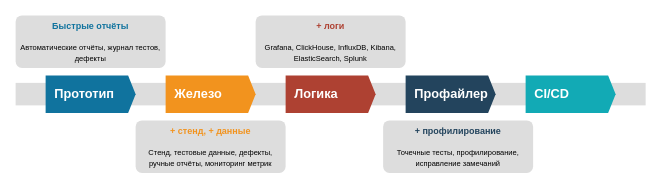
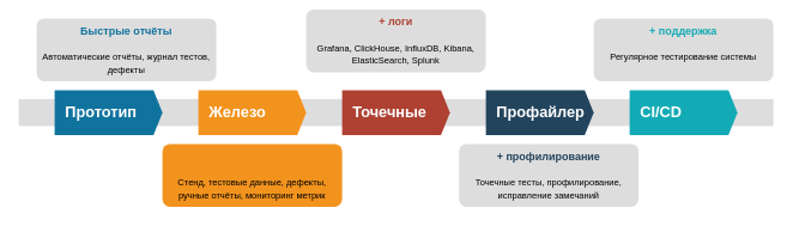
  <mxCell id="0" />
  <mxCell id="1" parent="0" />
  <mxCell id="2" value="" style="fillColor=#dddddd;rounded=0;strokeColor=none;" vertex="1" parent="1"><mxGeometry x="20" y="110" width="840" height="30" as="geometry" /></mxCell>
  <mxCell id="3" value="Прототип" style="shape=mxgraph.infographic.ribbonSimple;notch1=0;notch2=10;notch=0;html=1;fillColor=#10739E;strokeColor=none;shadow=0;fontSize=17;fontColor=#FFFFFF;align=left;spacingLeft=10;fontStyle=1;" vertex="1" parent="1"><mxGeometry x="60" y="100" width="120" height="50" as="geometry" /></mxCell>
  <mxCell id="4" value="Железо" style="shape=mxgraph.infographic.ribbonSimple;notch1=0;notch2=10;notch=0;html=1;fillColor=#F2931E;strokeColor=none;shadow=0;fontSize=17;fontColor=#FFFFFF;align=left;spacingLeft=10;fontStyle=1;" vertex="1" parent="1"><mxGeometry x="220" y="100" width="120" height="50" as="geometry" /></mxCell>
- <mxCell id="5" value="Логика" style="shape=mxgraph.infographic.ribbonSimple;notch1=0;notch2=10;notch=0;html=1;fillColor=#AE4132;strokeColor=none;shadow=0;fontSize=17;fontColor=#FFFFFF;align=left;spacingLeft=10;fontStyle=1;" vertex="1" parent="1"><mxGeometry x="380" y="100" width="120" height="50" as="geometry" /></mxCell>
+ <mxCell id="5" value="Точечные" style="shape=mxgraph.infographic.ribbonSimple;notch1=0;notch2=10;notch=0;html=1;fillColor=#AE4132;strokeColor=none;shadow=0;fontSize=17;fontColor=#FFFFFF;align=left;spacingLeft=10;fontStyle=1;" vertex="1" parent="1"><mxGeometry x="380" y="100" width="120" height="50" as="geometry" /></mxCell>
  <mxCell id="6" value="Профайлер" style="shape=mxgraph.infographic.ribbonSimple;notch1=0;notch2=10;notch=0;html=1;fillColor=#23445D;strokeColor=none;shadow=0;fontSize=17;fontColor=#FFFFFF;align=left;spacingLeft=10;fontStyle=1;" vertex="1" parent="1"><mxGeometry x="540" y="100" width="120" height="50" as="geometry" /></mxCell>
  <mxCell id="7" value="CI/CD" style="shape=mxgraph.infographic.ribbonSimple;notch1=0;notch2=10;notch=0;html=1;fillColor=#12AAB5;strokeColor=none;shadow=0;fontSize=17;fontColor=#FFFFFF;align=left;spacingLeft=10;fontStyle=1;" vertex="1" parent="1"><mxGeometry x="700" y="100" width="120" height="50" as="geometry" /></mxCell>
- <mxCell id="8" value="&lt;font style=&quot;font-size: 10px&quot;&gt;&lt;font style=&quot;font-size: 12px&quot; color=&quot;#10739E&quot;&gt;&lt;b&gt;Быстрые отчёты&lt;/b&gt;&lt;/font&gt;&lt;br&gt;&lt;br&gt;&lt;font size=&quot;1&quot;&gt;Автоматические отчёты, журнал тестов, дефекты&lt;/font&gt;&lt;/font&gt;" style="rounded=1;strokeColor=none;fillColor=#DDDDDD;align=center;arcSize=12;verticalAlign=top;whiteSpace=wrap;html=1;fontSize=12;" vertex="1" parent="1"><mxGeometry x="20" y="20" width="200" height="70" as="geometry" /></mxCell>
- <mxCell id="9" value="&lt;font style=&quot;font-size: 10px&quot;&gt;&lt;font style=&quot;font-size: 12px&quot; color=&quot;#F2931E&quot;&gt;&lt;b&gt;+ стенд, + данные&lt;/b&gt;&lt;/font&gt;&lt;br&gt;&lt;br&gt;&lt;font size=&quot;1&quot;&gt;Стенд, тестовые данные, дефекты, ручные отчёты, мониторинг метрик&lt;br&gt;&lt;/font&gt;&lt;/font&gt;" style="rounded=1;strokeColor=none;fillColor=#DDDDDD;align=center;arcSize=12;verticalAlign=top;whiteSpace=wrap;html=1;fontSize=12;" vertex="1" parent="1"><mxGeometry x="180" y="160" width="200" height="70" as="geometry" /></mxCell>
- <mxCell id="10" value="&lt;font style=&quot;font-size: 10px&quot;&gt;&lt;font style=&quot;font-size: 12px&quot; color=&quot;#AE4132&quot;&gt;&lt;b&gt;+ логи&lt;/b&gt;&lt;/font&gt;&lt;br&gt;&lt;br&gt;&lt;font size=&quot;1&quot;&gt;Grafana, ClickHouse, InfluxDB, Kibana, ElasticSearch, Splunk&lt;/font&gt;&lt;/font&gt;" style="rounded=1;strokeColor=none;fillColor=#DDDDDD;align=center;arcSize=12;verticalAlign=top;whiteSpace=wrap;html=1;fontSize=12;" vertex="1" parent="1"><mxGeometry x="340" y="20" width="200" height="70" as="geometry" /></mxCell>
+ <mxCell id="8" value="&lt;font style=&quot;font-size: 10px&quot;&gt;&lt;font style=&quot;font-size: 12px&quot; color=&quot;#10739E&quot;&gt;&lt;b&gt;Быстрые отчёты&lt;/b&gt;&lt;/font&gt;&lt;br&gt;&lt;br&gt;&lt;font size=&quot;1&quot;&gt;Автоматические отчёты, журнал тестов, дефекты&lt;/font&gt;&lt;/font&gt;" style="rounded=1;strokeColor=none;fillColor=#DDDDDD;align=center;arcSize=12;verticalAlign=top;whiteSpace=wrap;html=1;fontSize=12;" vertex="1" parent="1"><mxGeometry x="40" y="20" width="200" height="70" as="geometry" /></mxCell>
+ <mxCell id="9" value="&lt;font style=&quot;font-size: 10px&quot;&gt;&lt;font style=&quot;font-size: 12px&quot; color=&quot;#F2931E&quot;&gt;&lt;b&gt;+ стенд, + данные&lt;/b&gt;&lt;/font&gt;&lt;br&gt;&lt;br&gt;&lt;font size=&quot;1&quot;&gt;Стенд, тестовые данные, дефекты, ручные отчёты, мониторинг метрик&lt;br&gt;&lt;/font&gt;&lt;/font&gt;" style="rounded=1;strokeColor=none;fillColor=#f2931e;align=center;arcSize=12;verticalAlign=top;whiteSpace=wrap;html=1;fontSize=12;" vertex="1" parent="1"><mxGeometry x="180" y="160" width="200" height="70" as="geometry" /></mxCell>
+ <mxCell id="10" value="&lt;font style=&quot;font-size: 10px&quot;&gt;&lt;font style=&quot;font-size: 12px&quot; color=&quot;#AE4132&quot;&gt;&lt;b&gt;+ логи&lt;/b&gt;&lt;/font&gt;&lt;br&gt;&lt;br&gt;&lt;font size=&quot;1&quot;&gt;Grafana, ClickHouse, InfluxDB, Kibana, ElasticSearch, Splunk&lt;/font&gt;&lt;/font&gt;" style="rounded=1;strokeColor=none;fillColor=#DDDDDD;align=center;arcSize=12;verticalAlign=top;whiteSpace=wrap;html=1;fontSize=12;" vertex="1" parent="1"><mxGeometry x="340" y="10" width="200" height="70" as="geometry" /></mxCell>
  <mxCell id="11" value="&lt;font style=&quot;font-size: 10px&quot;&gt;&lt;font style=&quot;font-size: 12px&quot; color=&quot;#23445D&quot;&gt;&lt;b&gt;+ профилирование&lt;/b&gt;&lt;/font&gt;&lt;br&gt;&lt;br&gt;&lt;font size=&quot;1&quot;&gt;Точечные тесты, профилирование, исправление замечаний&lt;/font&gt;&lt;/font&gt;" style="rounded=1;strokeColor=none;fillColor=#DDDDDD;align=center;arcSize=12;verticalAlign=top;whiteSpace=wrap;html=1;fontSize=12;" vertex="1" parent="1"><mxGeometry x="510" y="160" width="200" height="70" as="geometry" /></mxCell>
+ <mxCell id="12" value="&lt;font style=&quot;font-size: 10px&quot;&gt;&lt;font style=&quot;font-size: 12px&quot; color=&quot;#12AAB5&quot;&gt;&lt;b&gt;+ поддержка&lt;/b&gt;&lt;/font&gt;&lt;br&gt;&lt;br&gt;&lt;font size=&quot;1&quot;&gt;Регулярное тестирование системы&lt;/font&gt;&lt;/font&gt;" style="rounded=1;strokeColor=none;fillColor=#DDDDDD;align=center;arcSize=12;verticalAlign=top;whiteSpace=wrap;html=1;fontSize=12;" vertex="1" parent="1"><mxGeometry x="660" y="20" width="200" height="70" as="geometry" /></mxCell>
